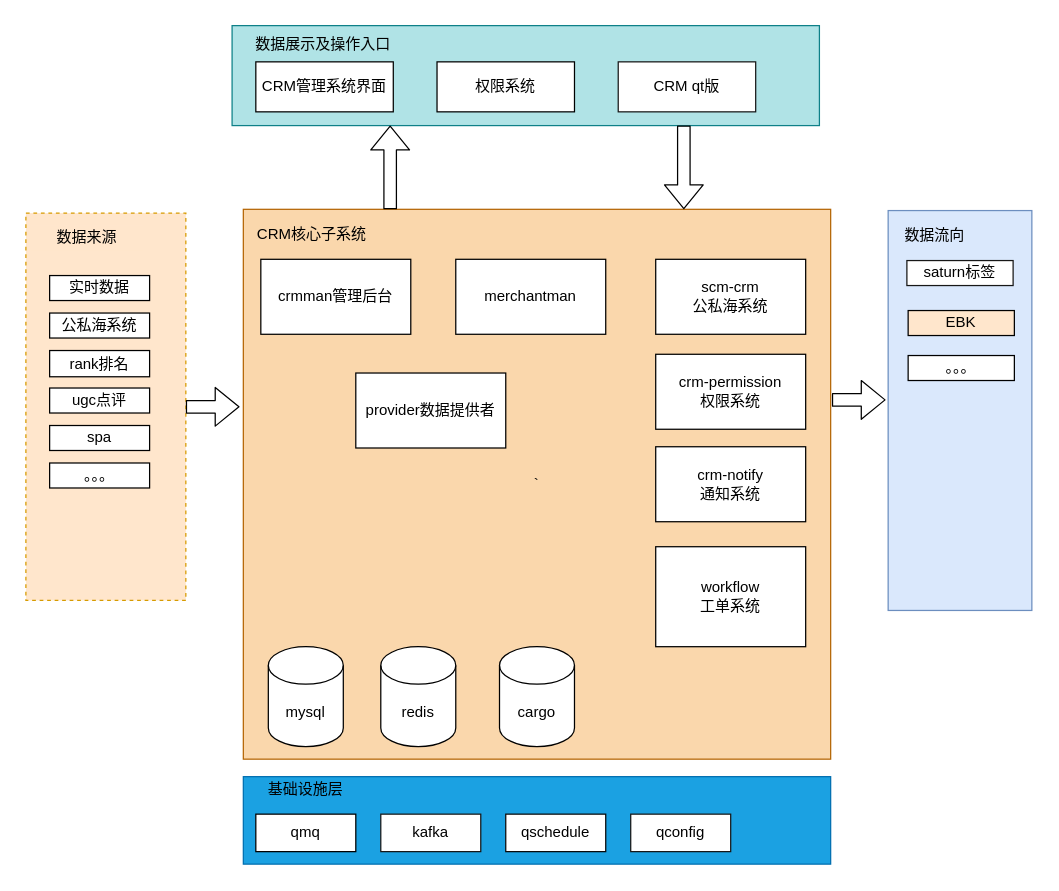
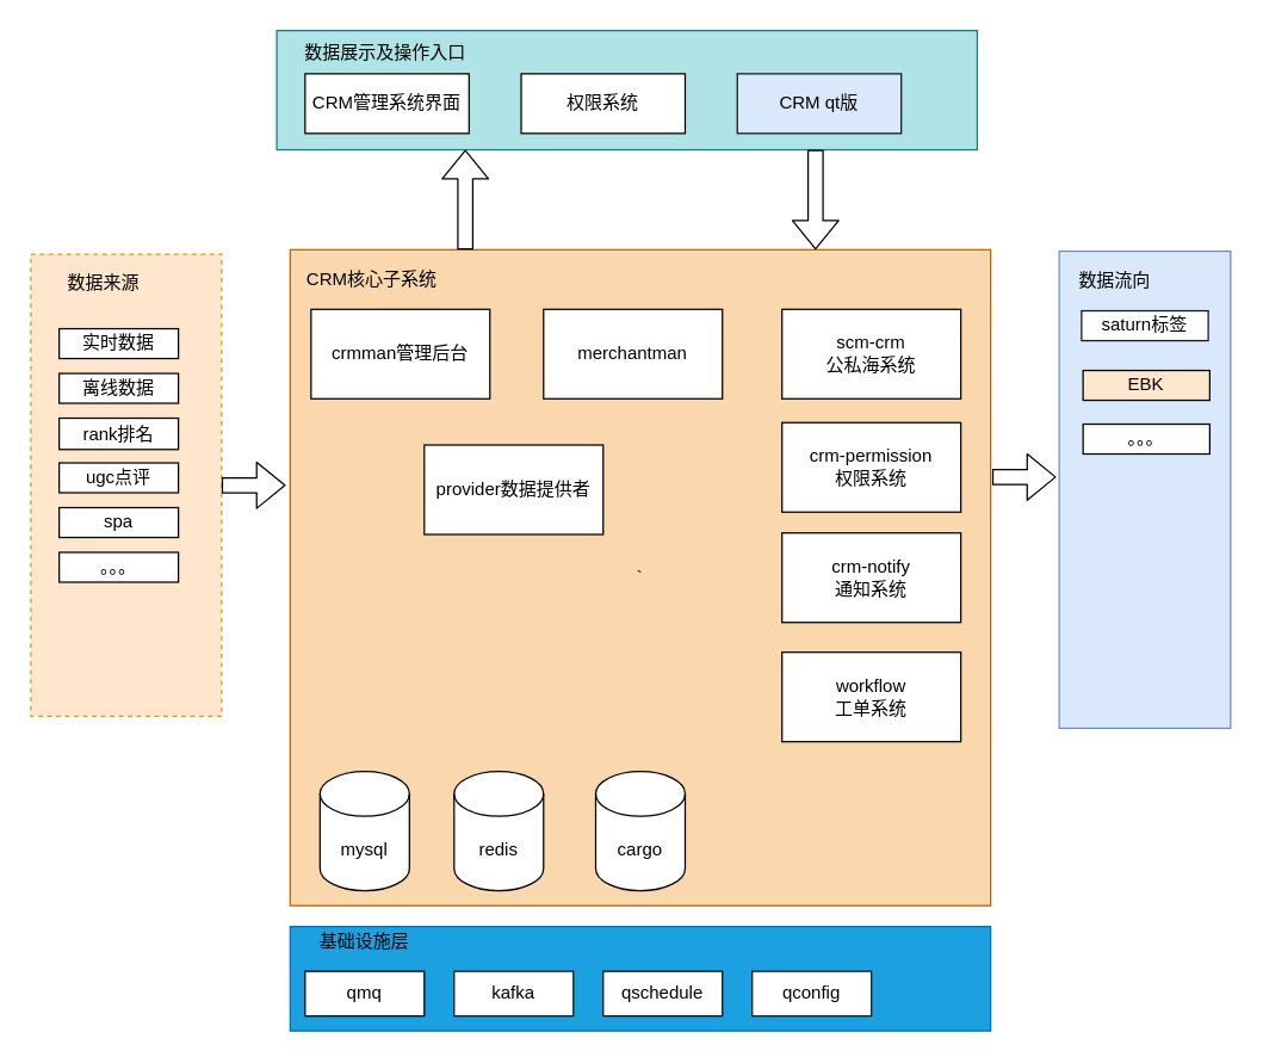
  <mxCell id="0" />
  <mxCell id="1" parent="0" />
  <mxCell id="2" value="" style="rounded=0;whiteSpace=wrap;html=1;fillColor=#b0e3e6;strokeColor=#0e8088;" vertex="1" parent="1"><mxGeometry x="185" y="20" width="470" height="80" as="geometry" /></mxCell>
  <mxCell id="3" value="" style="rounded=0;whiteSpace=wrap;html=1;strokeColor=#6c8ebf;fillColor=#dae8fc;" vertex="1" parent="1"><mxGeometry x="710" y="168" width="115" height="320" as="geometry" /></mxCell>
  <mxCell id="4" value="" style="rounded=0;whiteSpace=wrap;html=1;strokeColor=#006EAF;fillColor=#1ba1e2;fontColor=#ffffff;" vertex="1" parent="1"><mxGeometry x="194" y="621" width="470" height="70" as="geometry" /></mxCell>
  <mxCell id="5" value="" style="rounded=0;whiteSpace=wrap;html=1;dashed=1;strokeColor=#d79b00;fillColor=#ffe6cc;" vertex="1" parent="1"><mxGeometry x="20" y="170" width="128" height="310" as="geometry" /></mxCell>
  <mxCell id="6" value="`" style="rounded=0;whiteSpace=wrap;html=1;fillColor=#fad7ac;strokeColor=#b46504;" vertex="1" parent="1"><mxGeometry x="194" y="167" width="470" height="440" as="geometry" /></mxCell>
  <mxCell id="7" value="CRM管理系统界面" style="rounded=0;whiteSpace=wrap;html=1;" vertex="1" parent="1"><mxGeometry x="204" y="49" width="110" height="40" as="geometry" /></mxCell>
  <mxCell id="8" value="crmman管理后台" style="rounded=0;whiteSpace=wrap;html=1;" vertex="1" parent="1"><mxGeometry x="208" y="207" width="120" height="60" as="geometry" /></mxCell>
  <mxCell id="9" value="权限系统" style="rounded=0;whiteSpace=wrap;html=1;" vertex="1" parent="1"><mxGeometry x="349" y="49" width="110" height="40" as="geometry" /></mxCell>
  <mxCell id="10" value="redis" style="shape=cylinder3;whiteSpace=wrap;html=1;boundedLbl=1;backgroundOutline=1;size=15;" vertex="1" parent="1"><mxGeometry x="304" y="517" width="60" height="80" as="geometry" /></mxCell>
  <mxCell id="11" value="mysql" style="shape=cylinder3;whiteSpace=wrap;html=1;boundedLbl=1;backgroundOutline=1;size=15;" vertex="1" parent="1"><mxGeometry x="214" y="517" width="60" height="80" as="geometry" /></mxCell>
  <mxCell id="12" value="provider数据提供者" style="rounded=0;whiteSpace=wrap;html=1;" vertex="1" parent="1"><mxGeometry x="284" y="298" width="120" height="60" as="geometry" /></mxCell>
  <mxCell id="13" value="merchantman" style="rounded=0;whiteSpace=wrap;html=1;" vertex="1" parent="1"><mxGeometry x="364" y="207" width="120" height="60" as="geometry" /></mxCell>
  <mxCell id="14" value="scm-crm&lt;br&gt;公私海系统" style="rounded=0;whiteSpace=wrap;html=1;" vertex="1" parent="1"><mxGeometry x="524" y="207" width="120" height="60" as="geometry" /></mxCell>
  <mxCell id="15" value="crm-permission&lt;br&gt;权限系统" style="rounded=0;whiteSpace=wrap;html=1;" vertex="1" parent="1"><mxGeometry x="524" y="283" width="120" height="60" as="geometry" /></mxCell>
- <mxCell id="16" value="workflow&lt;br&gt;工单系统" style="rounded=0;whiteSpace=wrap;html=1;" vertex="1" parent="1"><mxGeometry x="524" y="437" width="120" height="80" as="geometry" /></mxCell>
+ <mxCell id="16" value="workflow&lt;br&gt;工单系统" style="rounded=0;whiteSpace=wrap;html=1;" vertex="1" parent="1"><mxGeometry x="524" y="437" width="120" height="60" as="geometry" /></mxCell>
  <mxCell id="17" value="crm-notify&lt;br&gt;通知系统" style="rounded=0;whiteSpace=wrap;html=1;" vertex="1" parent="1"><mxGeometry x="524" y="357" width="120" height="60" as="geometry" /></mxCell>
  <mxCell id="18" value="EBK" style="rounded=0;whiteSpace=wrap;html=1;fillColor=#ffe6cc;" vertex="1" parent="1"><mxGeometry x="726" y="248" width="85" height="20" as="geometry" /></mxCell>
  <mxCell id="19" value="实时数据" style="rounded=0;whiteSpace=wrap;html=1;" vertex="1" parent="1"><mxGeometry x="39" y="220" width="80" height="20" as="geometry" /></mxCell>
- <mxCell id="20" value="公私海系统" style="rounded=0;whiteSpace=wrap;html=1;" vertex="1" parent="1"><mxGeometry x="39" y="250" width="80" height="20" as="geometry" /></mxCell>
+ <mxCell id="20" value="离线数据" style="rounded=0;whiteSpace=wrap;html=1;" vertex="1" parent="1"><mxGeometry x="39" y="250" width="80" height="20" as="geometry" /></mxCell>
  <mxCell id="21" value="rank排名" style="rounded=0;whiteSpace=wrap;html=1;" vertex="1" parent="1"><mxGeometry x="39" y="280" width="80" height="21" as="geometry" /></mxCell>
  <mxCell id="22" value="ugc点评" style="rounded=0;whiteSpace=wrap;html=1;" vertex="1" parent="1"><mxGeometry x="39" y="310" width="80" height="20" as="geometry" /></mxCell>
  <mxCell id="23" value="qmq" style="rounded=0;whiteSpace=wrap;html=1;" vertex="1" parent="1"><mxGeometry x="204" y="651" width="80" height="30" as="geometry" /></mxCell>
  <mxCell id="24" value="数据来源" style="text;html=1;fillColor=#ffe6cc;align=center;verticalAlign=middle;whiteSpace=wrap;rounded=0;dashed=1;" vertex="1" parent="1"><mxGeometry x="24" y="180" width="90" height="20" as="geometry" /></mxCell>
  <mxCell id="25" value="kafka" style="rounded=0;whiteSpace=wrap;html=1;strokeColor=#171717;" vertex="1" parent="1"><mxGeometry x="304" y="651" width="80" height="30" as="geometry" /></mxCell>
  <mxCell id="26" value="qschedule" style="rounded=0;whiteSpace=wrap;html=1;strokeColor=#0A0A0A;" vertex="1" parent="1"><mxGeometry x="404" y="651" width="80" height="30" as="geometry" /></mxCell>
  <mxCell id="27" value="qconfig" style="rounded=0;whiteSpace=wrap;html=1;strokeColor=#171717;" vertex="1" parent="1"><mxGeometry x="504" y="651" width="80" height="30" as="geometry" /></mxCell>
  <mxCell id="28" value="cargo" style="shape=cylinder3;whiteSpace=wrap;html=1;boundedLbl=1;backgroundOutline=1;size=15;" vertex="1" parent="1"><mxGeometry x="399" y="517" width="60" height="80" as="geometry" /></mxCell>
  <mxCell id="29" value="基础设施层" style="text;html=1;strokeColor=none;fillColor=none;align=center;verticalAlign=middle;whiteSpace=wrap;rounded=0;" vertex="1" parent="1"><mxGeometry x="204" y="621" width="80" height="20" as="geometry" /></mxCell>
  <mxCell id="30" value="saturn标签" style="rounded=0;whiteSpace=wrap;html=1;strokeColor=#171717;" vertex="1" parent="1"><mxGeometry x="725" y="208" width="85" height="20" as="geometry" /></mxCell>
- <mxCell id="31" value="CRM qt版" style="rounded=0;whiteSpace=wrap;html=1;strokeColor=#171717;" vertex="1" parent="1"><mxGeometry x="494" y="49" width="110" height="40" as="geometry" /></mxCell>
+ <mxCell id="31" value="CRM qt版" style="rounded=0;whiteSpace=wrap;html=1;strokeColor=#171717;fillColor=#dae8fc;" vertex="1" parent="1"><mxGeometry x="494" y="49" width="110" height="40" as="geometry" /></mxCell>
  <mxCell id="32" value="数据流向" style="text;html=1;strokeColor=none;fillColor=none;align=center;verticalAlign=middle;whiteSpace=wrap;rounded=0;" vertex="1" parent="1"><mxGeometry x="710" y="178" width="75" height="20" as="geometry" /></mxCell>
  <mxCell id="33" value="数据展示及操作入口" style="text;html=1;strokeColor=none;fillColor=none;align=center;verticalAlign=middle;whiteSpace=wrap;rounded=0;" vertex="1" parent="1"><mxGeometry x="202" y="25" width="112" height="20" as="geometry" /></mxCell>
  <mxCell id="34" value="CRM核心子系统" style="text;html=1;strokeColor=none;fillColor=none;align=center;verticalAlign=middle;whiteSpace=wrap;rounded=0;" vertex="1" parent="1"><mxGeometry x="194" y="177" width="110" height="20" as="geometry" /></mxCell>
  <mxCell id="35" value="spa" style="rounded=0;whiteSpace=wrap;html=1;" vertex="1" parent="1"><mxGeometry x="39" y="340" width="80" height="20" as="geometry" /></mxCell>
  <mxCell id="36" value="。。。" style="rounded=0;whiteSpace=wrap;html=1;" vertex="1" parent="1"><mxGeometry x="39" y="370" width="80" height="20" as="geometry" /></mxCell>
  <mxCell id="37" value="。。。" style="rounded=0;whiteSpace=wrap;html=1;" vertex="1" parent="1"><mxGeometry x="726" y="284" width="85" height="20" as="geometry" /></mxCell>
  <mxCell id="38" value="" style="shape=flexArrow;endArrow=classic;html=1;entryX=0.25;entryY=1;entryDx=0;entryDy=0;exitX=0.25;exitY=0;exitDx=0;exitDy=0;" edge="1" parent="1" source="6"><mxGeometry width="50" height="50" relative="1" as="geometry"><mxPoint x="414" y="266" as="sourcePoint" /><mxPoint x="311.5" y="100" as="targetPoint" /></mxGeometry></mxCell>
  <mxCell id="39" value="" style="shape=flexArrow;endArrow=classic;html=1;exitX=0.75;exitY=1;exitDx=0;exitDy=0;entryX=0.75;entryY=0;entryDx=0;entryDy=0;" edge="1" parent="1" target="6"><mxGeometry width="50" height="50" relative="1" as="geometry"><mxPoint x="546.5" y="100" as="sourcePoint" /><mxPoint x="464" y="216" as="targetPoint" /></mxGeometry></mxCell>
  <mxCell id="40" value="" style="shape=flexArrow;endArrow=classic;html=1;exitX=1;exitY=0.5;exitDx=0;exitDy=0;" edge="1" parent="1" source="5"><mxGeometry width="50" height="50" relative="1" as="geometry"><mxPoint x="355" y="326" as="sourcePoint" /><mxPoint x="191" y="325" as="targetPoint" /></mxGeometry></mxCell>
  <mxCell id="41" value="" style="shape=flexArrow;endArrow=classic;html=1;exitX=1;exitY=0.5;exitDx=0;exitDy=0;" edge="1" parent="1"><mxGeometry width="50" height="50" relative="1" as="geometry"><mxPoint x="665" y="319.5" as="sourcePoint" /><mxPoint x="708" y="319.5" as="targetPoint" /></mxGeometry></mxCell>
